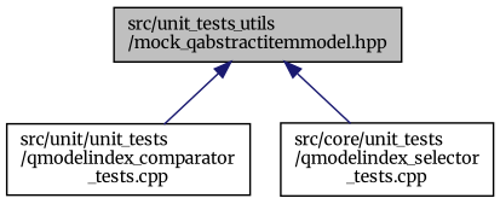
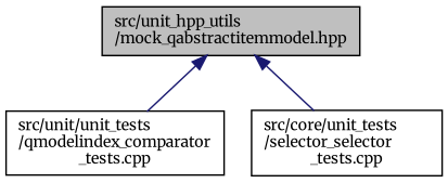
  digraph {
    fontname=Merriweather
    node [color=black fillcolor=white fontname=Merriweather fontsize=10 shape=record style=filled]
    edge [color=midnightblue dir=back fontname=Merriweather fontsize=10 labelfontname=Helvetica labelfontsize=10 style=solid]
-   n1 [fillcolor=grey75 fontcolor=black height=0.2 label="src/unit_tests_utils\l/mock_qabstractitemmodel.hpp" width=0.4]
+   n1 [fillcolor=grey75 fontcolor=black height=0.2 label="src/unit_hpp_utils\l/mock_qabstractitemmodel.hpp" width=0.4]
    n2 [height=0.2 label="src/unit/unit_tests\l/qmodelindex_comparator\l_tests.cpp" width=0.4]
-   n3 [height=0.2 label="src/core/unit_tests\l/qmodelindex_selector\l_tests.cpp" width=0.4]
+   n3 [height=0.2 label="src/core/unit_tests\l/selector_selector\l_tests.cpp" width=0.4]
    n1 -> n2
    n1 -> n3
  }
